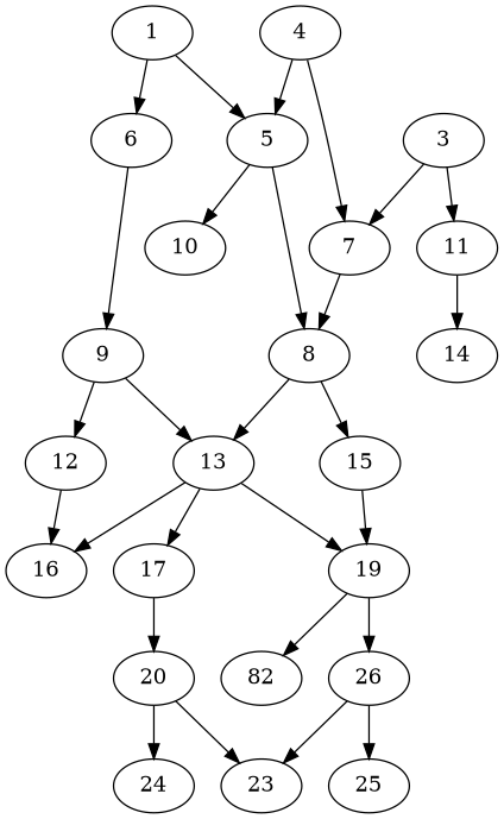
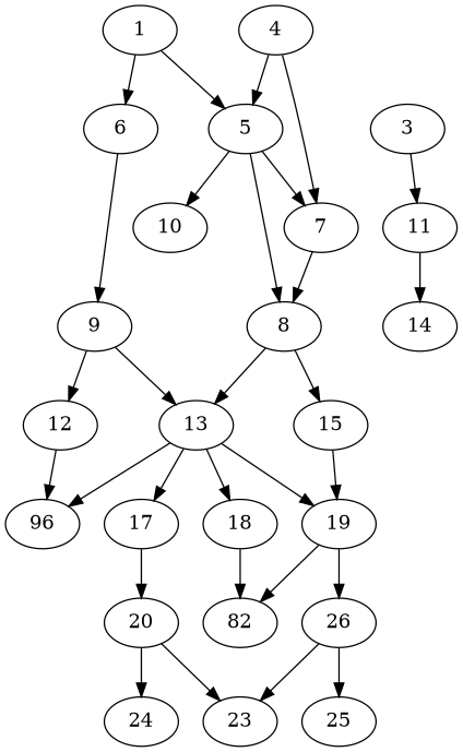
  digraph {
    node [alpha=0.01]
    1 [alpha=0.08 expect_size=23804928]
    5 [alpha=0.04 expect_size=26483712]
    6 [expect_size=5446656]
    8 [alpha=0.20 expect_size=20825088]
    10 [expect_size=47718400]
    9 [alpha=0.18 expect_size=14338048]
    13 [alpha=0.16 expect_size=15109120]
    15 [alpha=0.07 expect_size=50508800]
    12 [alpha=0.15 expect_size=47474688]
    3 [alpha=0.12 expect_size=31911936]
    7 [alpha=0.14 expect_size=35500032]
    11 [alpha=0.11 expect_size=28662784]
    14 [alpha=0.12 expect_size=42923008]
    4 [alpha=0.03 expect_size=24935424]
-   16 [alpha=0.05 expect_size=13929472]
+   16 [alpha=0.05 expect_size=13929472 label=96]
    17 [alpha=0.11 expect_size=15491072]
+   18 [alpha=0.08 expect_size=49358848]
    19 [alpha=0.09 expect_size=48695296]
    20 [expect_size=42978304]
    n20 [alpha=0.19 expect_size=23181312 label=82]
    n21 [expect_size=44263424 label=26]
    23 [alpha=0.08 expect_size=10890240]
    24 [alpha=0.05 expect_size=48086016]
    25 [alpha=0.11 expect_size=29432832]
    1 -> 5
    1 -> 6
    5 -> 8
    5 -> 10
    6 -> 9
    8 -> 13
    8 -> 15
    9 -> 13
    9 -> 12
    13 -> 16
    13 -> 17
+   13 -> 18
    13 -> 19
    15 -> 19
    12 -> 16
-   3 -> 7
+   5 -> 7
    3 -> 11
    7 -> 8
    11 -> 14
    4 -> 5
    4 -> 7
    17 -> 20
+   18 -> n20
    19 -> n20
    19 -> n21
    20 -> 23
    20 -> 24
    n21 -> 23
    n21 -> 25
  }
